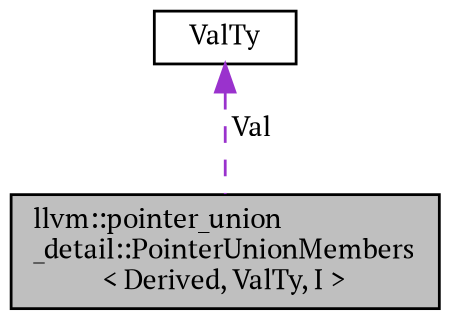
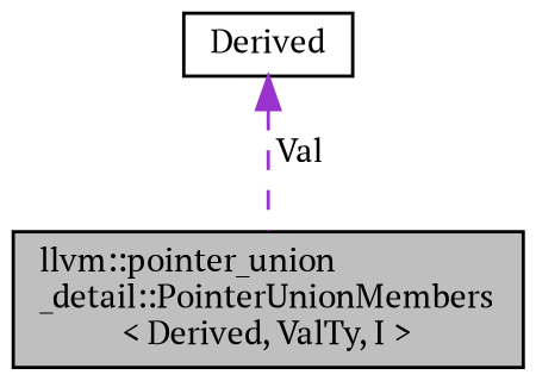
  digraph {
    fontname="PT Serif"
    node [color=black fontname="PT Serif" fontsize=10 shape=box]
    n1 [fillcolor=grey75 fontcolor=black height=0.2 label="llvm::pointer_union\l_detail::PointerUnionMembers\l\< Derived, ValTy, I \>" style=filled width=0.4]
-   n2 [height=0.2 label=ValTy width=0.4]
+   n2 [height=0.2 label=Derived width=0.4]
    n2 -> n1 [color=darkorchid3 dir=back fontname="PT Serif" fontsize=10 label=" Val" labelfontname=Helvetica labelfontsize=10 style=dashed]
  }
